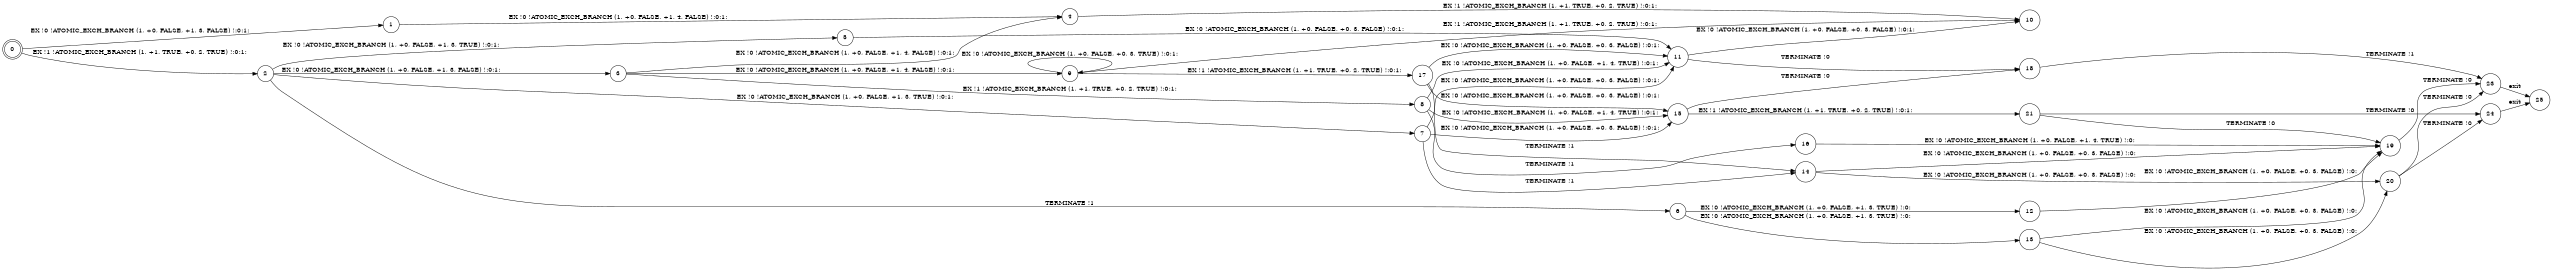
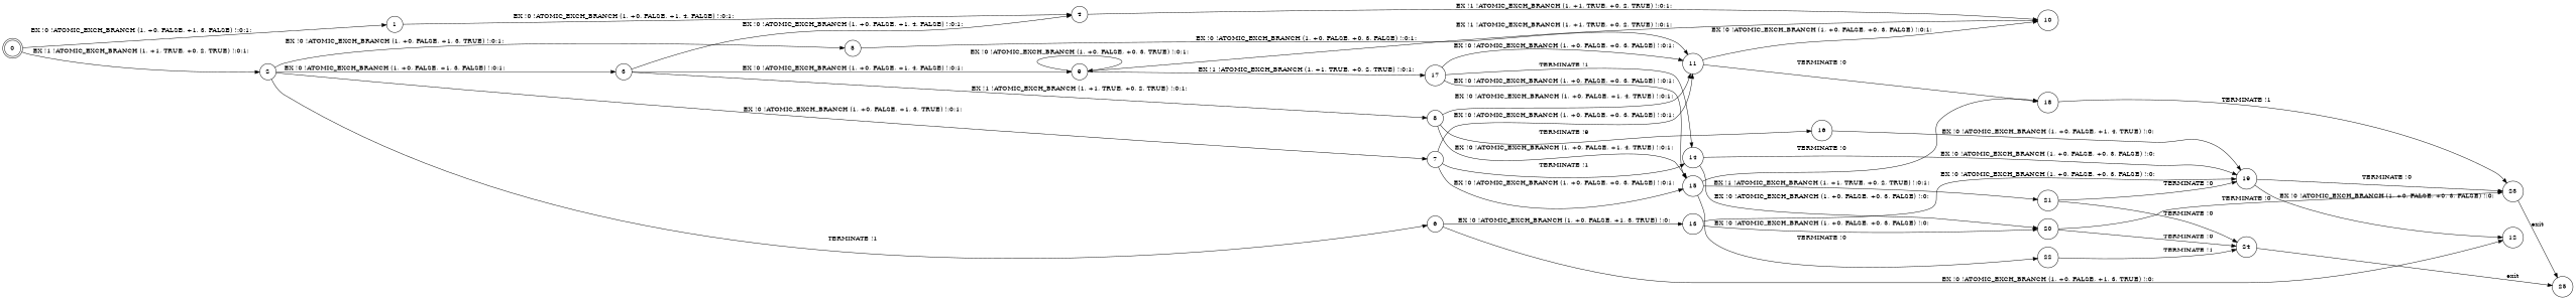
  digraph {
    rankdir=LR
    node [shape=circle]
    0 [peripheries=2]
    1
    2
    4
    3
    5
    6
    7
    8
    9
    10
    11
    12
    13
    14
    15
    16
    17
    18
    19
    20
    21
+   22
    23
    24
    25
    0 -> 1 [label="EX !0 !ATOMIC_EXCH_BRANCH (1, +0, FALSE, +1, 3, FALSE) !:0:1:"]
    0 -> 2 [label="EX !1 !ATOMIC_EXCH_BRANCH (1, +1, TRUE, +0, 2, TRUE) !:0:1:"]
    1 -> 4 [label="EX !0 !ATOMIC_EXCH_BRANCH (1, +0, FALSE, +1, 4, FALSE) !:0:1:"]
    2 -> 3 [label="EX !0 !ATOMIC_EXCH_BRANCH (1, +0, FALSE, +1, 3, FALSE) !:0:1:"]
    2 -> 5 [label="EX !0 !ATOMIC_EXCH_BRANCH (1, +0, FALSE, +1, 3, TRUE) !:0:1:"]
    2 -> 6 [label="TERMINATE !1"]
    2 -> 7 [label="EX !0 !ATOMIC_EXCH_BRANCH (1, +0, FALSE, +1, 3, TRUE) !:0:1:"]
    4 -> 10 [label="EX !1 !ATOMIC_EXCH_BRANCH (1, +1, TRUE, +0, 2, TRUE) !:0:1:"]
    3 -> 4 [label="EX !0 !ATOMIC_EXCH_BRANCH (1, +0, FALSE, +1, 4, FALSE) !:0:1:"]
    3 -> 8 [label="EX !1 !ATOMIC_EXCH_BRANCH (1, +1, TRUE, +0, 2, TRUE) !:0:1:"]
    3 -> 9 [label="EX !0 !ATOMIC_EXCH_BRANCH (1, +0, FALSE, +1, 4, FALSE) !:0:1:"]
    5 -> 11 [label="EX !0 !ATOMIC_EXCH_BRANCH (1, +0, FALSE, +0, 3, FALSE) !:0:1:"]
    6 -> 12 [label="EX !0 !ATOMIC_EXCH_BRANCH (1, +0, FALSE, +1, 3, TRUE) !:0:"]
    6 -> 13 [label="EX !0 !ATOMIC_EXCH_BRANCH (1, +0, FALSE, +1, 3, TRUE) !:0:"]
    7 -> 11 [label="EX !0 !ATOMIC_EXCH_BRANCH (1, +0, FALSE, +0, 3, FALSE) !:0:1:"]
    7 -> 14 [label="TERMINATE !1"]
    7 -> 15 [label="EX !0 !ATOMIC_EXCH_BRANCH (1, +0, FALSE, +0, 3, FALSE) !:0:1:"]
    8 -> 11 [label="EX !0 !ATOMIC_EXCH_BRANCH (1, +0, FALSE, +1, 4, TRUE) !:0:1:"]
    8 -> 15 [label="EX !0 !ATOMIC_EXCH_BRANCH (1, +0, FALSE, +1, 4, TRUE) !:0:1:"]
-   8 -> 16 [label="TERMINATE !1"]
+   8 -> 16 [label="TERMINATE !9"]
    9 -> 9 [label="EX !0 !ATOMIC_EXCH_BRANCH (1, +0, FALSE, +0, 3, TRUE) !:0:1:"]
    9 -> 10 [label="EX !1 !ATOMIC_EXCH_BRANCH (1, +1, TRUE, +0, 2, TRUE) !:0:1:"]
    9 -> 17 [label="EX !1 !ATOMIC_EXCH_BRANCH (1, +1, TRUE, +0, 2, TRUE) !:0:1:"]
    11 -> 10 [label="EX !0 !ATOMIC_EXCH_BRANCH (1, +0, FALSE, +0, 3, FALSE) !:0:1:"]
    11 -> 18 [label="TERMINATE !0"]
-   12 -> 19 [label="EX !0 !ATOMIC_EXCH_BRANCH (1, +0, FALSE, +0, 3, FALSE) !:0:"]
+   19 -> 12 [label="EX !0 !ATOMIC_EXCH_BRANCH (1, +0, FALSE, +0, 3, FALSE) !:0:"]
    13 -> 19 [label="EX !0 !ATOMIC_EXCH_BRANCH (1, +0, FALSE, +0, 3, FALSE) !:0:"]
    13 -> 20 [label="EX !0 !ATOMIC_EXCH_BRANCH (1, +0, FALSE, +0, 3, FALSE) !:0:"]
    14 -> 19 [label="EX !0 !ATOMIC_EXCH_BRANCH (1, +0, FALSE, +0, 3, FALSE) !:0:"]
    14 -> 20 [label="EX !0 !ATOMIC_EXCH_BRANCH (1, +0, FALSE, +0, 3, FALSE) !:0:"]
    15 -> 18 [label="TERMINATE !0"]
    15 -> 21 [label="EX !1 !ATOMIC_EXCH_BRANCH (1, +1, TRUE, +0, 2, TRUE) !:0:1:"]
+   15 -> 22 [label="TERMINATE !0"]
    16 -> 19 [label="EX !0 !ATOMIC_EXCH_BRANCH (1, +0, FALSE, +1, 4, TRUE) !:0:"]
    17 -> 11 [label="EX !0 !ATOMIC_EXCH_BRANCH (1, +0, FALSE, +0, 3, FALSE) !:0:1:"]
    17 -> 14 [label="TERMINATE !1"]
    17 -> 15 [label="EX !0 !ATOMIC_EXCH_BRANCH (1, +0, FALSE, +0, 3, FALSE) !:0:1:"]
    18 -> 23 [label="TERMINATE !1"]
    19 -> 23 [label="TERMINATE !0"]
    20 -> 23 [label="TERMINATE !0"]
    20 -> 24 [label="TERMINATE !0"]
    21 -> 19 [label="TERMINATE !0"]
    21 -> 24 [label="TERMINATE !0"]
+   22 -> 24 [label="TERMINATE !1"]
    23 -> 25 [label=exit]
    24 -> 25 [label=exit]
  }
